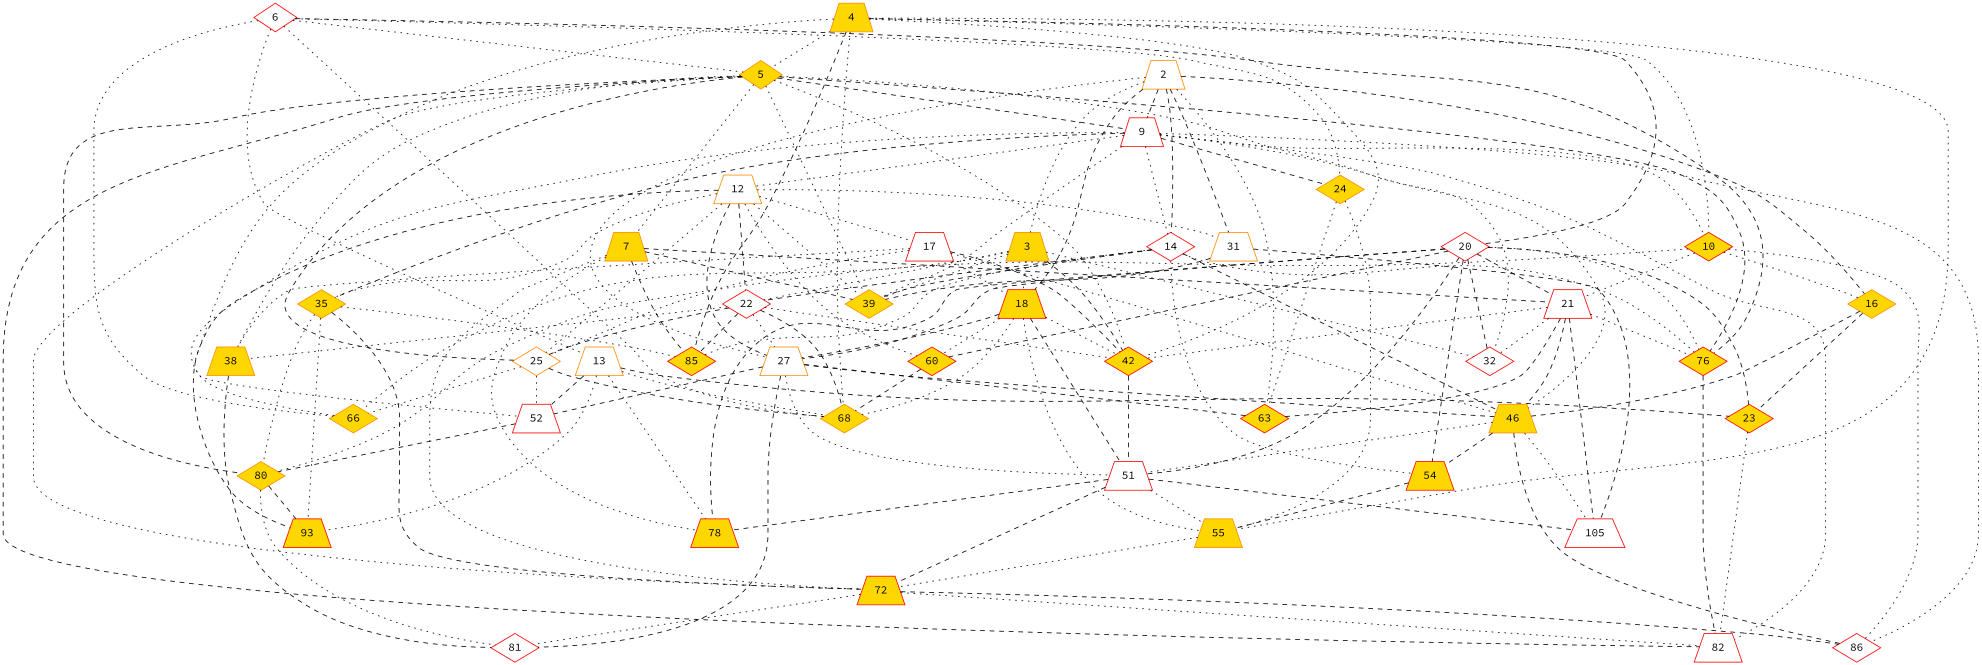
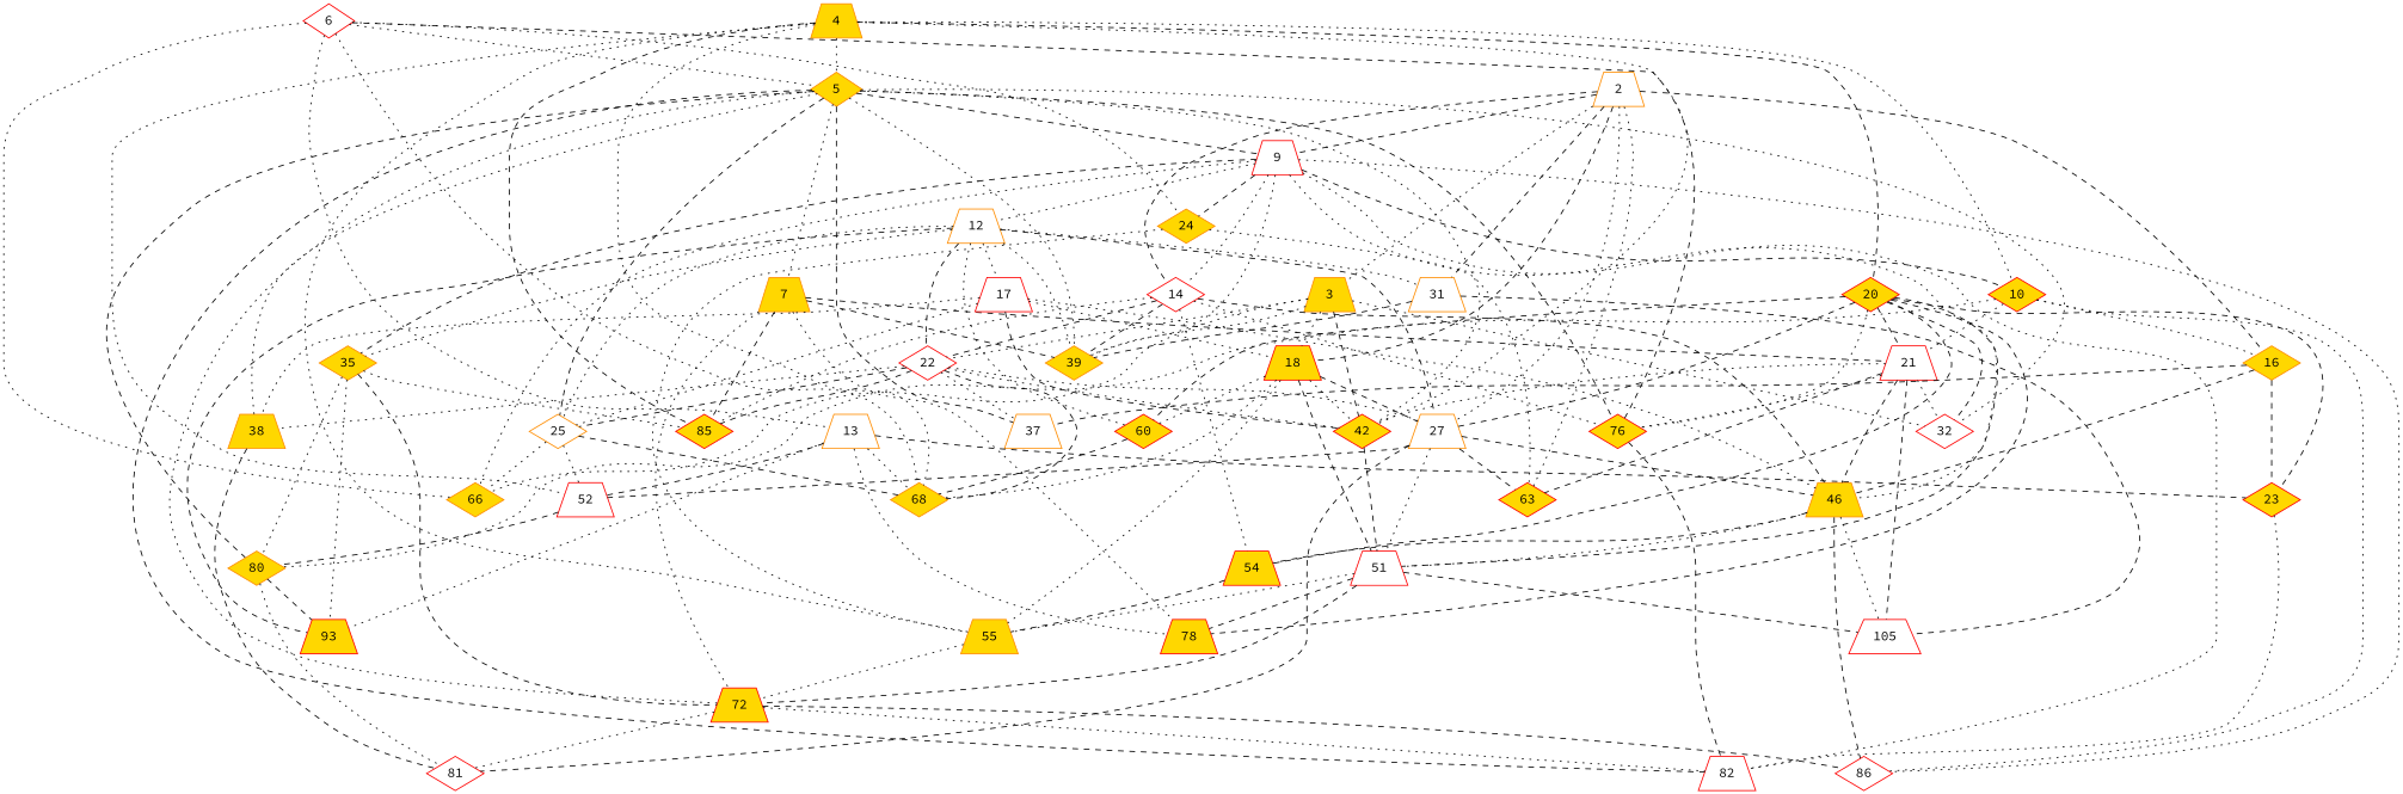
  graph {
    fontname="Source Code Pro"
    node [color=red fillcolor=gold fontname="Source Code Pro" shape=trapezium style=filled]
    edge [fontname="Source Code Pro" style=dotted]
    n1 [fillcolor=white label=6 shape=diamond super="+44+115"]
    5 [color=darkorange shape=diamond super="+48+28+8+30"]
    13 [color=darkorange fillcolor=white super="+98+26"]
    24 [color=darkorange shape=diamond]
    66 [color=darkorange shape=diamond]
    68 [color=darkorange shape=diamond super="+113+74"]
    76 [shape=diamond super="+97"]
    9 [fillcolor=white super="+84+11+40"]
    32 [fillcolor=white shape=diamond super="+50"]
    39 [color=darkorange shape=diamond super="+90+65"]
    42 [shape=diamond super="+88+102"]
    7 [color=darkorange super="+71"]
    25 [color=darkorange fillcolor=white shape=diamond super="+36"]
+   37 [color=darkorange fillcolor=white]
    38 [color=darkorange]
    72 [super="+89+96"]
    80 [color=darkorange shape=diamond super="+99"]
    82 [fillcolor=white super="+103"]
    52 [fillcolor=white super="+101"]
    78
    93
    23 [shape=diamond]
    63 [shape=diamond super="+106"]
    55 [color=darkorange super="+73"]
    2 [color=darkorange fillcolor=white super="+120+91"]
    3 [color=darkorange super="+6"]
    14 [fillcolor=white shape=diamond super="+121+100"]
    16 [color=darkorange shape=diamond super="+92"]
    18 [super="+29+75"]
    27 [color=darkorange fillcolor=white super="+58+70+41"]
    31 [color=darkorange fillcolor=white]
    22 [fillcolor=white shape=diamond super="+33"]
    10 [shape=diamond super="+124"]
    12 [color=darkorange fillcolor=white super="+67+95"]
    35 [color=darkorange shape=diamond super="+123+61"]
    46 [color=darkorange super="+79+94"]
    86 [fillcolor=white shape=diamond]
    85 [shape=diamond super="+108"]
    54
    60 [shape=diamond]
    51 [fillcolor=white super="+112+57"]
    81 [fillcolor=white shape=diamond]
    105 [fillcolor=white]
    4 [color=darkorange super="+43+117"]
-   20 [fillcolor=white shape=diamond super="+107+116"]
+   20 [shape=diamond super="+107+116"]
    21 [fillcolor=white super="+64+83"]
    17 [fillcolor=white super="+114"]
    n1 -- 5
    n1 -- 13 [weight=2]
    n1 -- 24
    n1 -- 66
    n1 -- 68
    n1 -- 76 [style=dashed]
    5 -- 76 [style=dashed]
    5 -- 9 [style=dashed]
    5 -- 32
    5 -- 39 [weight=2]
    5 -- 42
    5 -- 7
    5 -- 25 [style=dashed]
+   5 -- 37 [style=dashed]
    5 -- 38
    5 -- 72
    5 -- 80 [style=dashed]
    5 -- 82 [style=dashed]
    13 -- 68
    13 -- 52 [style=dashed]
    13 -- 78
    13 -- 93
    13 -- 23 [style=dashed]
    24 -- 63
    24 -- 55
    76 -- 82 [style=dashed]
    9 -- 24 [style=dashed]
    9 -- 66
    9 -- 39 [weight=2]
    9 -- 82 [weight=2]
    9 -- 14
-   9 -- 10
+   9 -- 10 [style=dashed]
    9 -- 12
    9 -- 35 [style=dashed]
    9 -- 46
    9 -- 86
    42 -- 51 [style=dashed]
    7 -- 39 [style=dashed]
    7 -- 72
    7 -- 78
    7 -- 85 [style=dashed]
    7 -- 21 [style=dashed]
    25 -- 66
    25 -- 68 [style=dashed weight=2]
    25 -- 52
    38 -- 81 [style=dashed]
    72 -- 82
    72 -- 86 [style=dashed]
    72 -- 81
    80 -- 93 [style=dashed]
    80 -- 81
    52 -- 80 [style=dashed]
    23 -- 82
    55 -- 72
    2 -- 9 [style=dashed]
    2 -- 63
    2 -- 3
    2 -- 14 [style=dashed]
    2 -- 16 [style=dashed]
    2 -- 18 [style=dashed]
    2 -- 27
    2 -- 31 [style=dashed]
    3 -- 66
    3 -- 32 [weight=2]
    3 -- 39
    3 -- 42 [style=dashed]
    3 -- 18
    3 -- 22
    14 -- 76
    14 -- 39 [style=dashed]
    14 -- 22 [style=dashed]
    14 -- 46 [style=dashed]
    14 -- 85
    14 -- 54
+   16 -- 37 [style=dashed weight=2]
    16 -- 23 [style=dashed]
    16 -- 46 [style=dashed]
    18 -- 68
    18 -- 42
    18 -- 55
    18 -- 27 [style=dashed]
    18 -- 60
    18 -- 51 [style=dashed]
    27 -- 52 [style=dashed]
    27 -- 63 [style=dashed]
    27 -- 46 [style=dashed]
    27 -- 51
    27 -- 81 [style=dashed]
    31 -- 39 [style=dashed]
    31 -- 105 [style=dashed]
    22 -- 68 [style=dashed]
    22 -- 42
    22 -- 25 [style=dashed]
+   22 -- 37
    22 -- 38
    22 -- 27
    22 -- 85 [style=dashed]
    10 -- 80
    10 -- 16
    10 -- 86
    10 -- 21
    12 -- 39
    12 -- 25
    12 -- 93 [style=dashed]
    12 -- 27 [style=dashed]
    12 -- 31
    12 -- 22 [style=dashed]
    12 -- 35
    12 -- 60
    12 -- 17
    35 -- 72 [style=dashed]
    35 -- 80
    35 -- 93
    35 -- 85
    46 -- 86 [style=dashed]
    46 -- 54 [style=dashed]
    46 -- 51
    46 -- 105
    54 -- 55 [style=dashed]
    60 -- 68 [style=dashed]
    51 -- 72 [style=dashed]
    51 -- 78 [style=dashed]
    51 -- 55
    51 -- 105 [style=dashed]
    4 -- 5 [weight=2]
    4 -- 68
    4 -- 42
    4 -- 52
    4 -- 55
    4 -- 10
    4 -- 85 [style=dashed]
    4 -- 20 [style=dashed]
    20 -- 76
    20 -- 32 [style=dashed]
    20 -- 78 [style=dashed]
    20 -- 23 [style=dashed]
    20 -- 27 [style=dashed]
    20 -- 54 [style=dashed]
    20 -- 60 [style=dashed]
    20 -- 51 [style=dashed]
    20 -- 21 [style=dashed]
    21 -- 76
    21 -- 32 [weight=2]
    21 -- 42
    21 -- 63 [style=dashed]
    21 -- 46 [style=dashed]
    21 -- 105 [style=dashed]
    17 -- 42 [style=dashed]
    17 -- 25
    17 -- 38
    17 -- 18
    17 -- 46
  }
